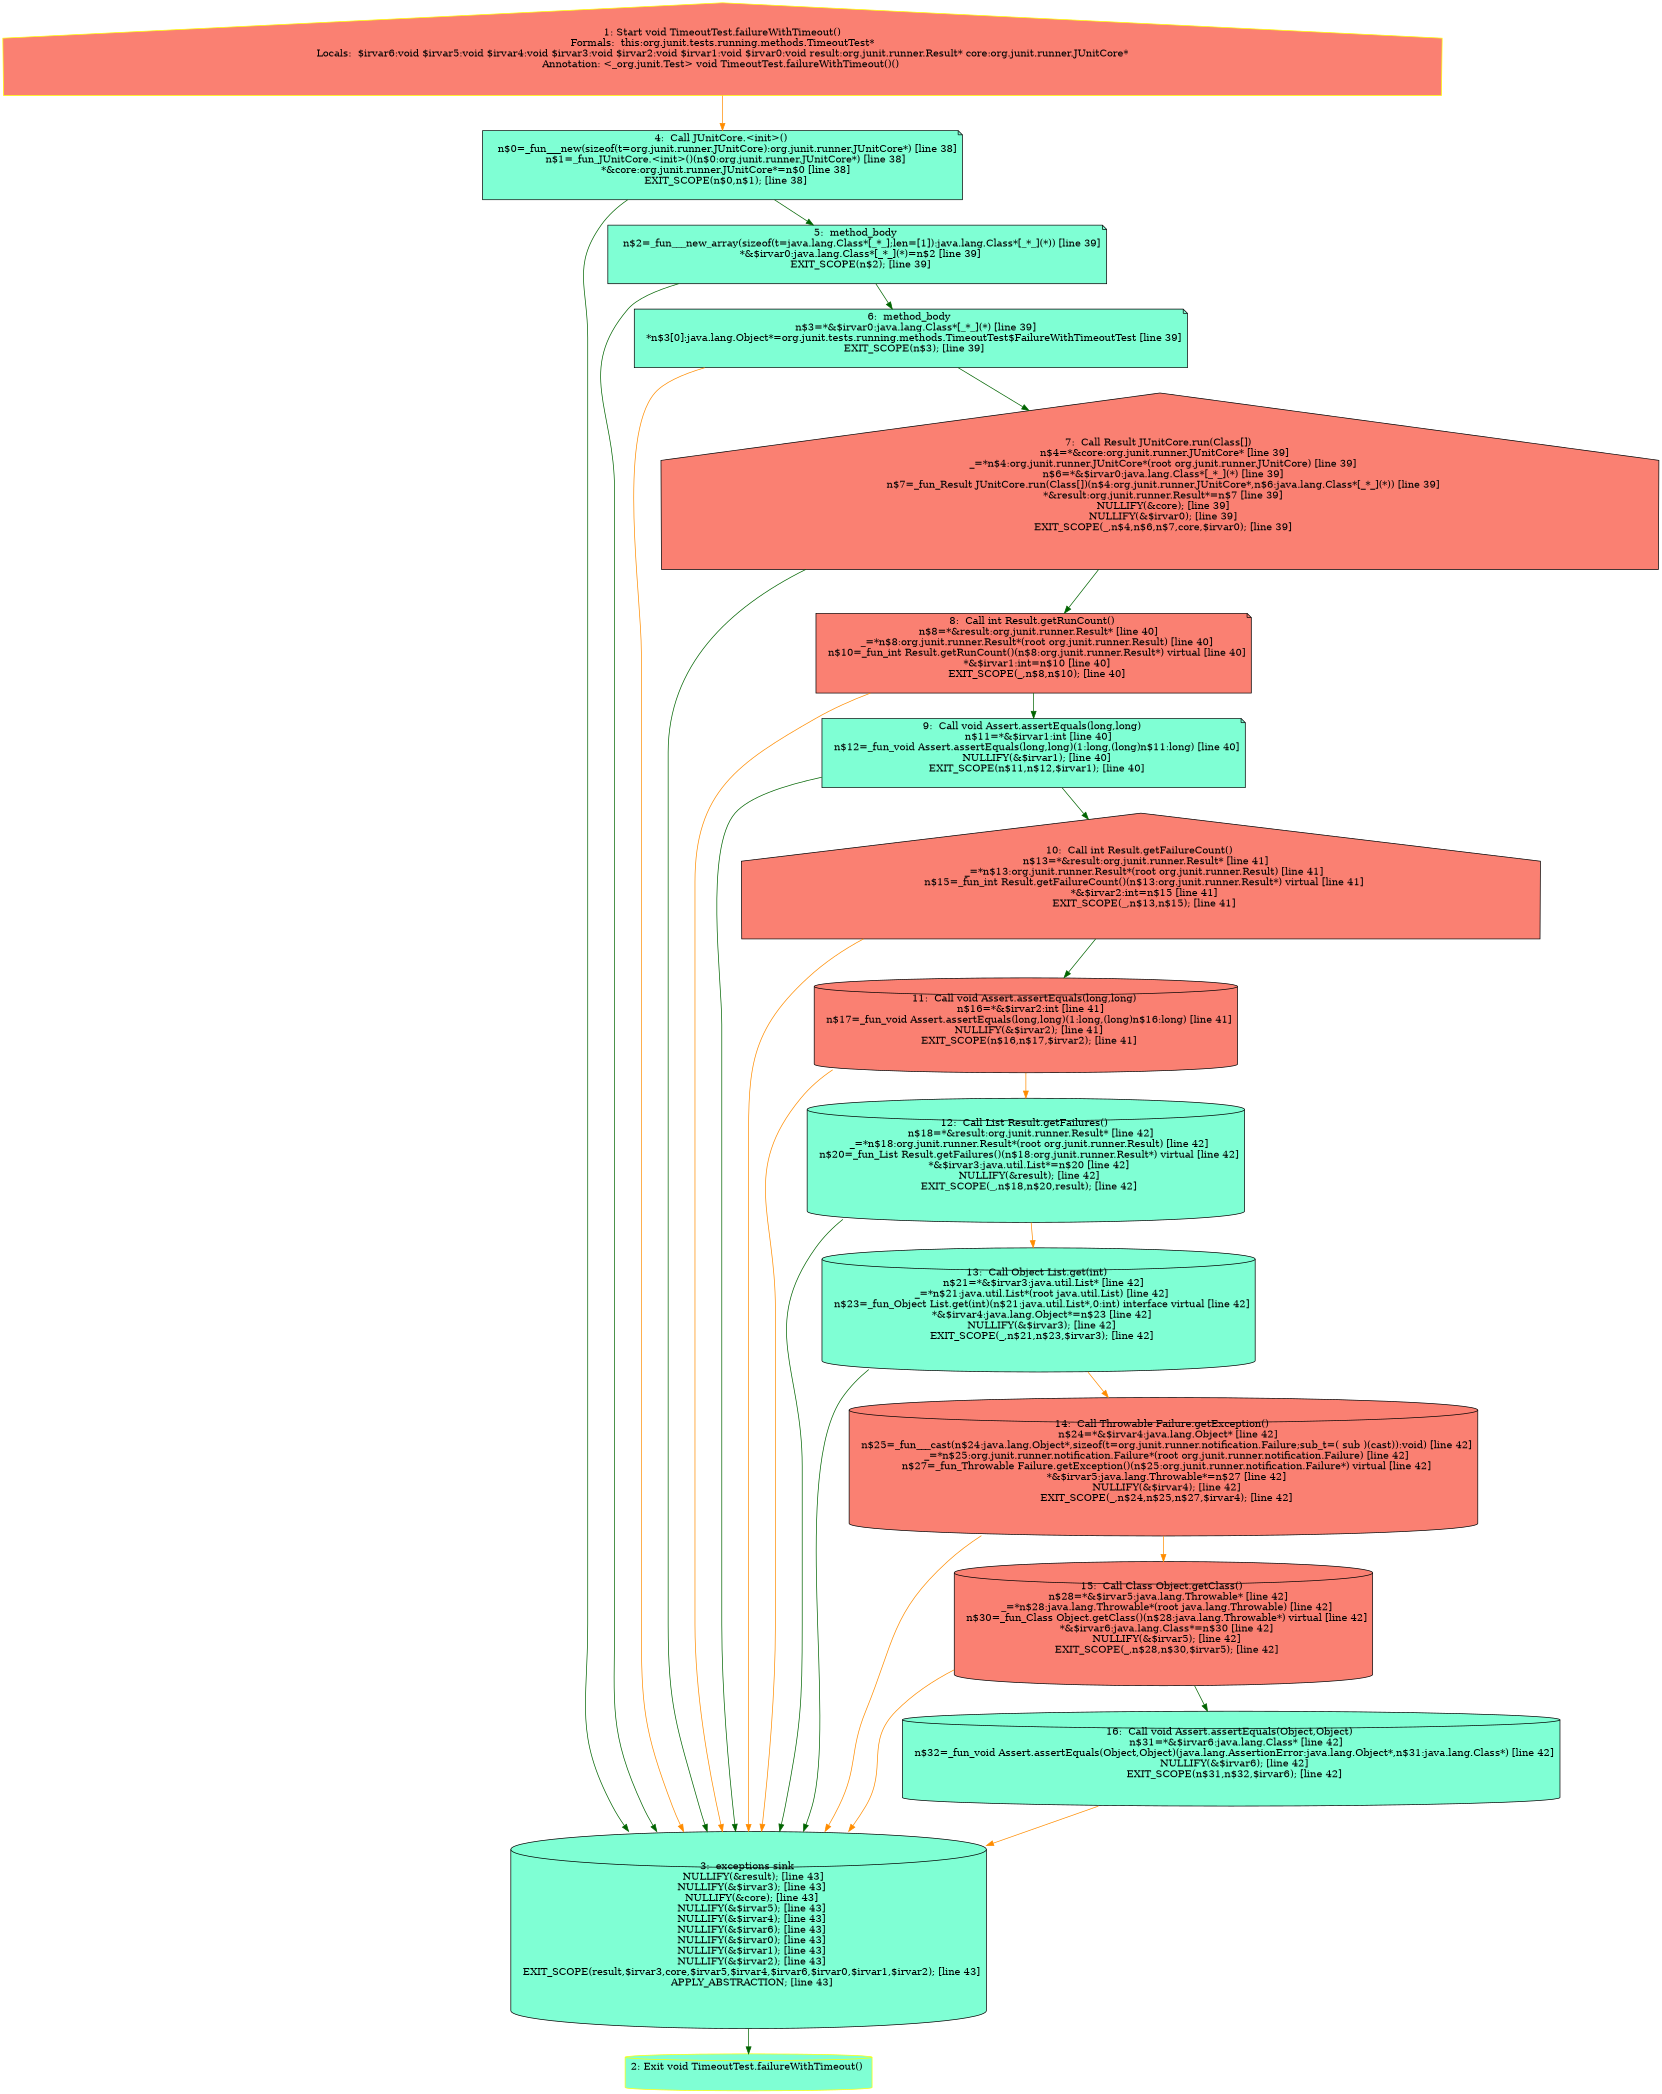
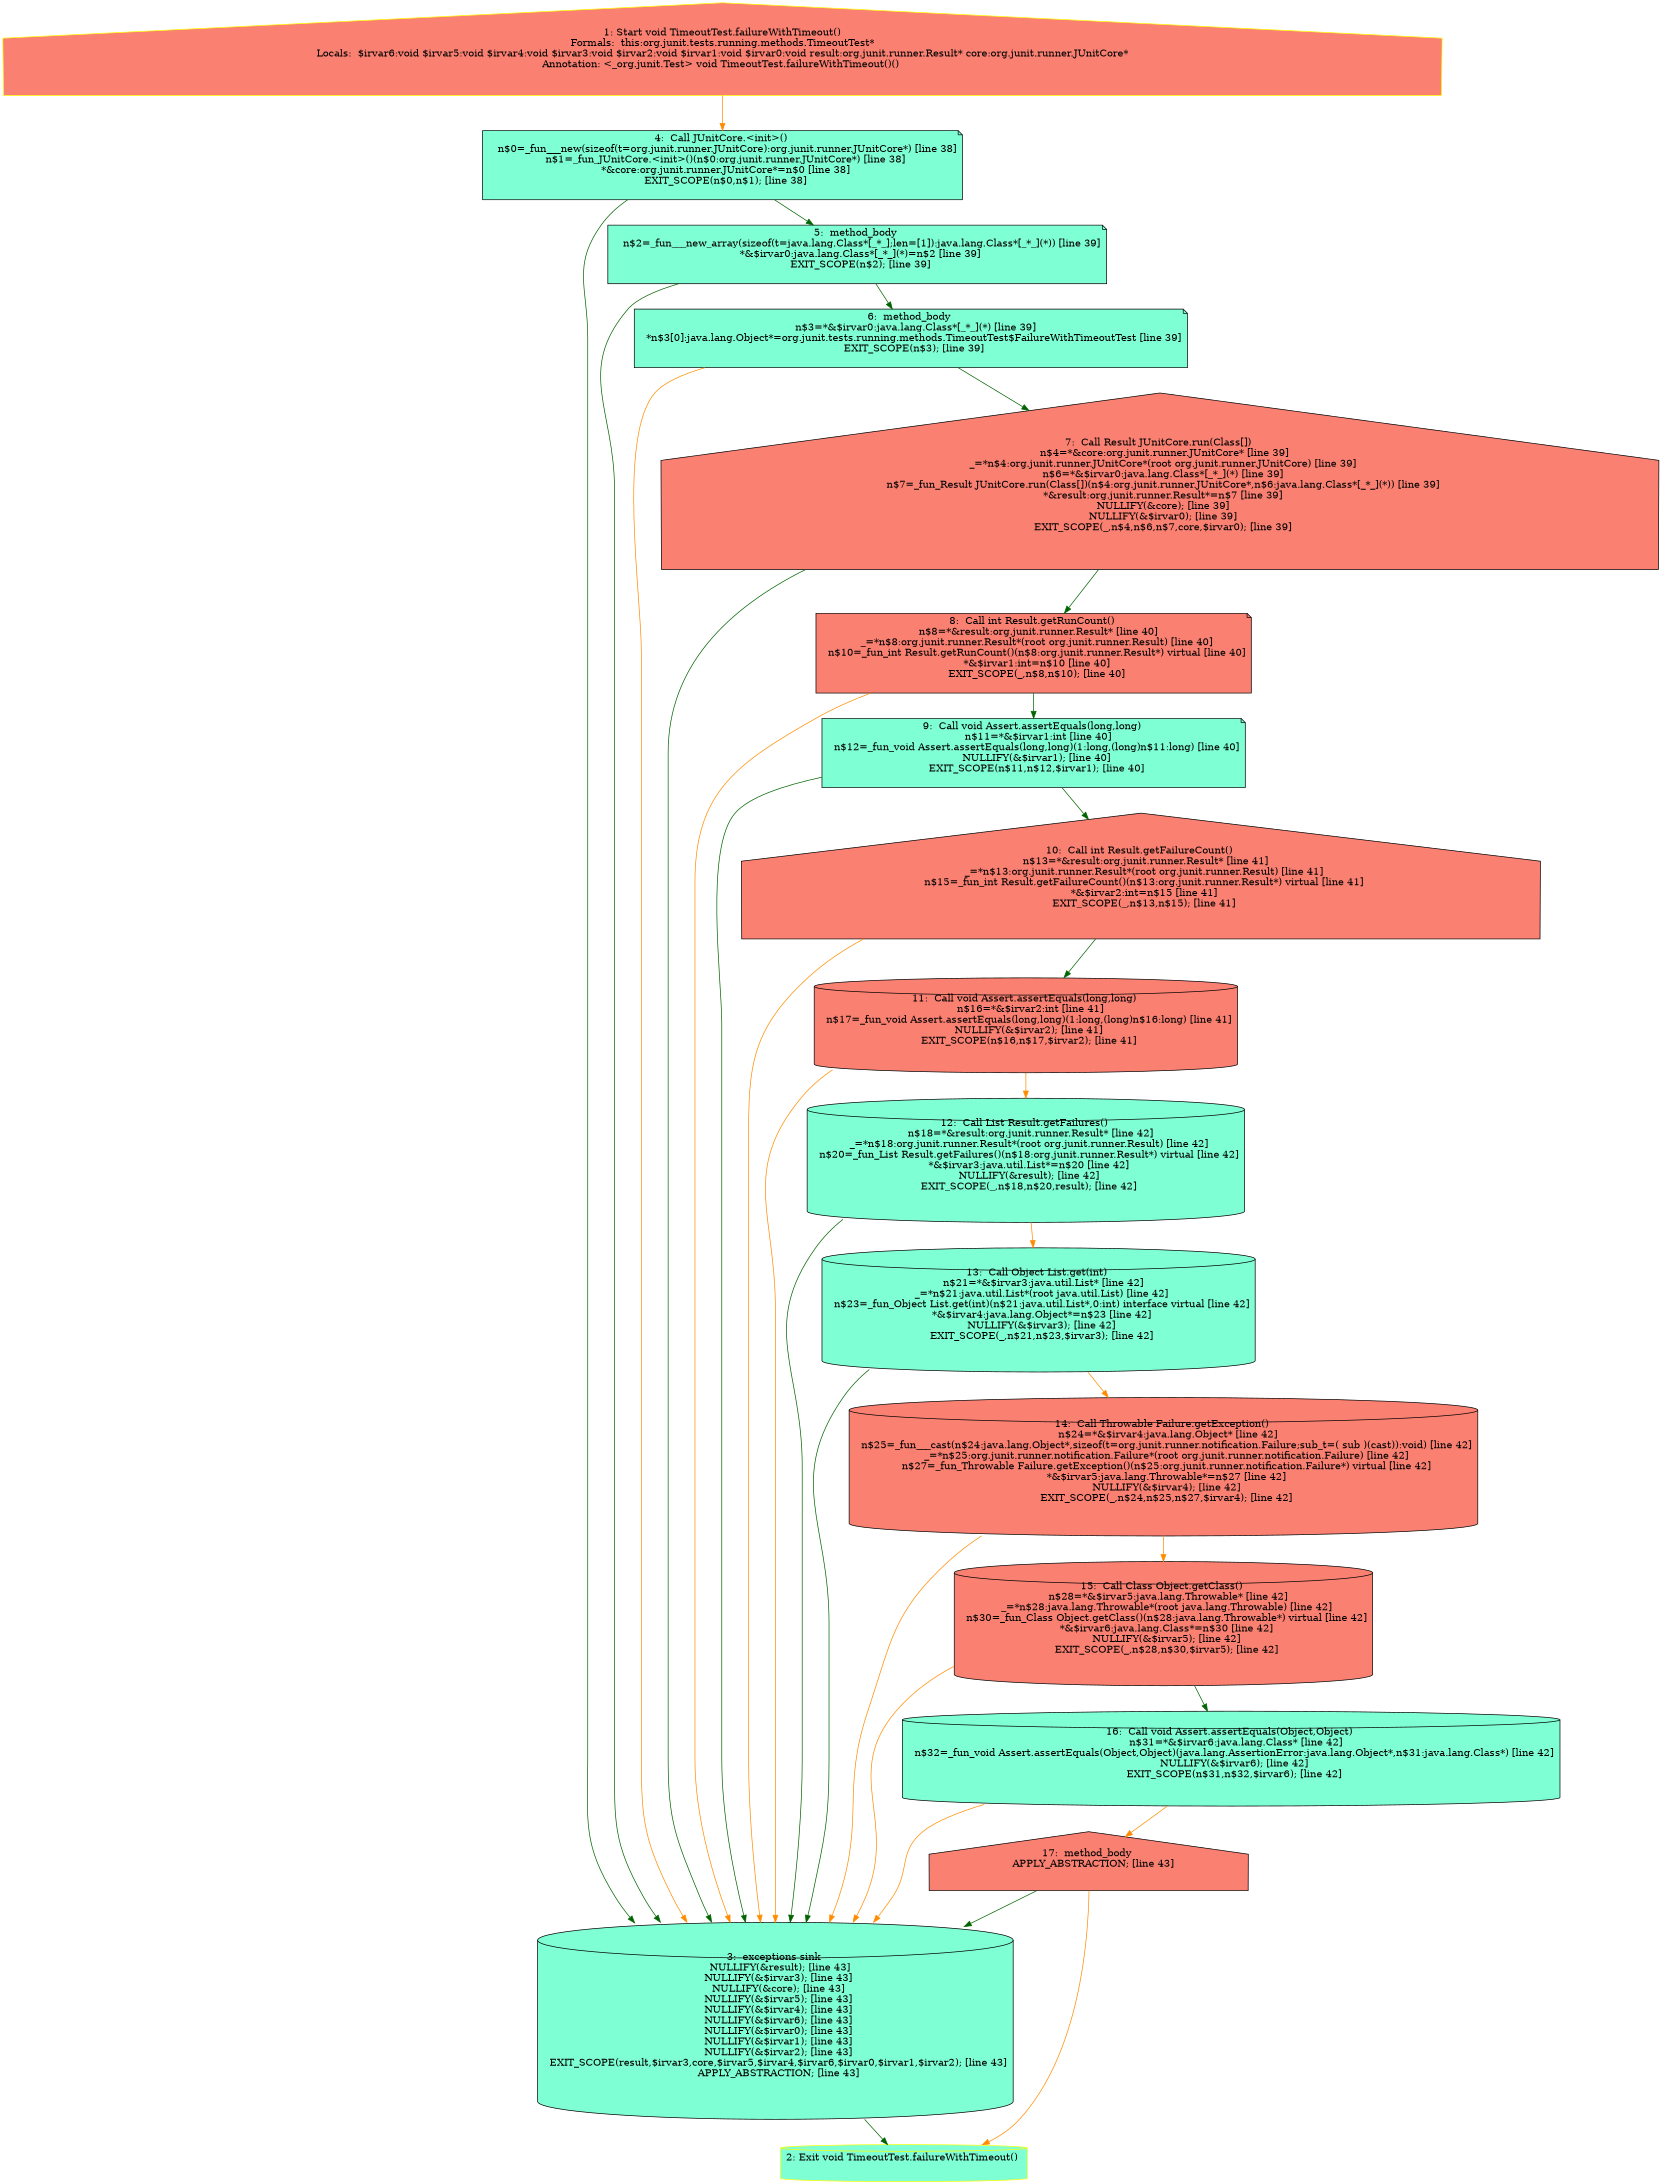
  digraph {
    node [style=filled fillcolor=aquamarine shape=cylinder]
    edge [color=darkgreen]
    n1 [color=yellow label="1: Start void TimeoutTest.failureWithTimeout()\nFormals:  this:org.junit.tests.running.methods.TimeoutTest*\nLocals:  $irvar6:void $irvar5:void $irvar4:void $irvar3:void $irvar2:void $irvar1:void $irvar0:void result:org.junit.runner.Result* core:org.junit.runner.JUnitCore*\nAnnotation: <_org.junit.Test> void TimeoutTest.failureWithTimeout()() \n  " fillcolor=salmon shape=house]
    n2 [label="4:  Call JUnitCore.<init>() \n   n$0=_fun___new(sizeof(t=org.junit.runner.JUnitCore):org.junit.runner.JUnitCore*) [line 38]\n  n$1=_fun_JUnitCore.<init>()(n$0:org.junit.runner.JUnitCore*) [line 38]\n  *&core:org.junit.runner.JUnitCore*=n$0 [line 38]\n  EXIT_SCOPE(n$0,n$1); [line 38]\n " shape=note]
    n3 [label="3:  exceptions sink \n   NULLIFY(&result); [line 43]\n  NULLIFY(&$irvar3); [line 43]\n  NULLIFY(&core); [line 43]\n  NULLIFY(&$irvar5); [line 43]\n  NULLIFY(&$irvar4); [line 43]\n  NULLIFY(&$irvar6); [line 43]\n  NULLIFY(&$irvar0); [line 43]\n  NULLIFY(&$irvar1); [line 43]\n  NULLIFY(&$irvar2); [line 43]\n  EXIT_SCOPE(result,$irvar3,core,$irvar5,$irvar4,$irvar6,$irvar0,$irvar1,$irvar2); [line 43]\n  APPLY_ABSTRACTION; [line 43]\n "]
    n4 [label="5:  method_body \n   n$2=_fun___new_array(sizeof(t=java.lang.Class*[_*_];len=[1]):java.lang.Class*[_*_](*)) [line 39]\n  *&$irvar0:java.lang.Class*[_*_](*)=n$2 [line 39]\n  EXIT_SCOPE(n$2); [line 39]\n " shape=note]
    n5 [color=yellow label="2: Exit void TimeoutTest.failureWithTimeout() \n  "]
    n6 [label="6:  method_body \n   n$3=*&$irvar0:java.lang.Class*[_*_](*) [line 39]\n  *n$3[0]:java.lang.Object*=org.junit.tests.running.methods.TimeoutTest$FailureWithTimeoutTest [line 39]\n  EXIT_SCOPE(n$3); [line 39]\n " shape=note]
    n7 [label="7:  Call Result JUnitCore.run(Class[]) \n   n$4=*&core:org.junit.runner.JUnitCore* [line 39]\n  _=*n$4:org.junit.runner.JUnitCore*(root org.junit.runner.JUnitCore) [line 39]\n  n$6=*&$irvar0:java.lang.Class*[_*_](*) [line 39]\n  n$7=_fun_Result JUnitCore.run(Class[])(n$4:org.junit.runner.JUnitCore*,n$6:java.lang.Class*[_*_](*)) [line 39]\n  *&result:org.junit.runner.Result*=n$7 [line 39]\n  NULLIFY(&core); [line 39]\n  NULLIFY(&$irvar0); [line 39]\n  EXIT_SCOPE(_,n$4,n$6,n$7,core,$irvar0); [line 39]\n " shape=house fillcolor=salmon]
    n8 [label="8:  Call int Result.getRunCount() \n   n$8=*&result:org.junit.runner.Result* [line 40]\n  _=*n$8:org.junit.runner.Result*(root org.junit.runner.Result) [line 40]\n  n$10=_fun_int Result.getRunCount()(n$8:org.junit.runner.Result*) virtual [line 40]\n  *&$irvar1:int=n$10 [line 40]\n  EXIT_SCOPE(_,n$8,n$10); [line 40]\n " shape=note fillcolor=salmon]
    n9 [label="9:  Call void Assert.assertEquals(long,long) \n   n$11=*&$irvar1:int [line 40]\n  n$12=_fun_void Assert.assertEquals(long,long)(1:long,(long)n$11:long) [line 40]\n  NULLIFY(&$irvar1); [line 40]\n  EXIT_SCOPE(n$11,n$12,$irvar1); [line 40]\n " shape=note]
    n10 [label="10:  Call int Result.getFailureCount() \n   n$13=*&result:org.junit.runner.Result* [line 41]\n  _=*n$13:org.junit.runner.Result*(root org.junit.runner.Result) [line 41]\n  n$15=_fun_int Result.getFailureCount()(n$13:org.junit.runner.Result*) virtual [line 41]\n  *&$irvar2:int=n$15 [line 41]\n  EXIT_SCOPE(_,n$13,n$15); [line 41]\n " shape=house fillcolor=salmon]
    n11 [label="11:  Call void Assert.assertEquals(long,long) \n   n$16=*&$irvar2:int [line 41]\n  n$17=_fun_void Assert.assertEquals(long,long)(1:long,(long)n$16:long) [line 41]\n  NULLIFY(&$irvar2); [line 41]\n  EXIT_SCOPE(n$16,n$17,$irvar2); [line 41]\n " fillcolor=salmon]
    n12 [label="12:  Call List Result.getFailures() \n   n$18=*&result:org.junit.runner.Result* [line 42]\n  _=*n$18:org.junit.runner.Result*(root org.junit.runner.Result) [line 42]\n  n$20=_fun_List Result.getFailures()(n$18:org.junit.runner.Result*) virtual [line 42]\n  *&$irvar3:java.util.List*=n$20 [line 42]\n  NULLIFY(&result); [line 42]\n  EXIT_SCOPE(_,n$18,n$20,result); [line 42]\n "]
    n13 [label="13:  Call Object List.get(int) \n   n$21=*&$irvar3:java.util.List* [line 42]\n  _=*n$21:java.util.List*(root java.util.List) [line 42]\n  n$23=_fun_Object List.get(int)(n$21:java.util.List*,0:int) interface virtual [line 42]\n  *&$irvar4:java.lang.Object*=n$23 [line 42]\n  NULLIFY(&$irvar3); [line 42]\n  EXIT_SCOPE(_,n$21,n$23,$irvar3); [line 42]\n "]
    n14 [label="14:  Call Throwable Failure.getException() \n   n$24=*&$irvar4:java.lang.Object* [line 42]\n  n$25=_fun___cast(n$24:java.lang.Object*,sizeof(t=org.junit.runner.notification.Failure;sub_t=( sub )(cast)):void) [line 42]\n  _=*n$25:org.junit.runner.notification.Failure*(root org.junit.runner.notification.Failure) [line 42]\n  n$27=_fun_Throwable Failure.getException()(n$25:org.junit.runner.notification.Failure*) virtual [line 42]\n  *&$irvar5:java.lang.Throwable*=n$27 [line 42]\n  NULLIFY(&$irvar4); [line 42]\n  EXIT_SCOPE(_,n$24,n$25,n$27,$irvar4); [line 42]\n " fillcolor=salmon]
    n15 [label="15:  Call Class Object.getClass() \n   n$28=*&$irvar5:java.lang.Throwable* [line 42]\n  _=*n$28:java.lang.Throwable*(root java.lang.Throwable) [line 42]\n  n$30=_fun_Class Object.getClass()(n$28:java.lang.Throwable*) virtual [line 42]\n  *&$irvar6:java.lang.Class*=n$30 [line 42]\n  NULLIFY(&$irvar5); [line 42]\n  EXIT_SCOPE(_,n$28,n$30,$irvar5); [line 42]\n " fillcolor=salmon]
    n16 [label="16:  Call void Assert.assertEquals(Object,Object) \n   n$31=*&$irvar6:java.lang.Class* [line 42]\n  n$32=_fun_void Assert.assertEquals(Object,Object)(java.lang.AssertionError:java.lang.Object*,n$31:java.lang.Class*) [line 42]\n  NULLIFY(&$irvar6); [line 42]\n  EXIT_SCOPE(n$31,n$32,$irvar6); [line 42]\n "]
+   n17 [label="17:  method_body \n   APPLY_ABSTRACTION; [line 43]\n " shape=house fillcolor=salmon]
    n1 -> n2 [color=darkorange]
    n2 -> n3
    n2 -> n4
    n3 -> n5
    n4 -> n3
    n4 -> n6
    n6 -> n3 [color=darkorange]
    n6 -> n7
    n7 -> n3
    n7 -> n8
    n8 -> n3 [color=darkorange]
    n8 -> n9
    n9 -> n3
    n9 -> n10
    n10 -> n3 [color=darkorange]
    n10 -> n11
    n11 -> n3 [color=darkorange]
    n11 -> n12 [color=darkorange]
    n12 -> n3
    n12 -> n13 [color=darkorange]
    n13 -> n3
    n13 -> n14 [color=darkorange]
    n14 -> n3 [color=darkorange]
    n14 -> n15 [color=darkorange]
    n15 -> n3 [color=darkorange]
    n15 -> n16
    n16 -> n3 [color=darkorange]
+   n16 -> n17 [color=darkorange]
+   n17 -> n3
+   n17 -> n5 [color=darkorange]
  }
